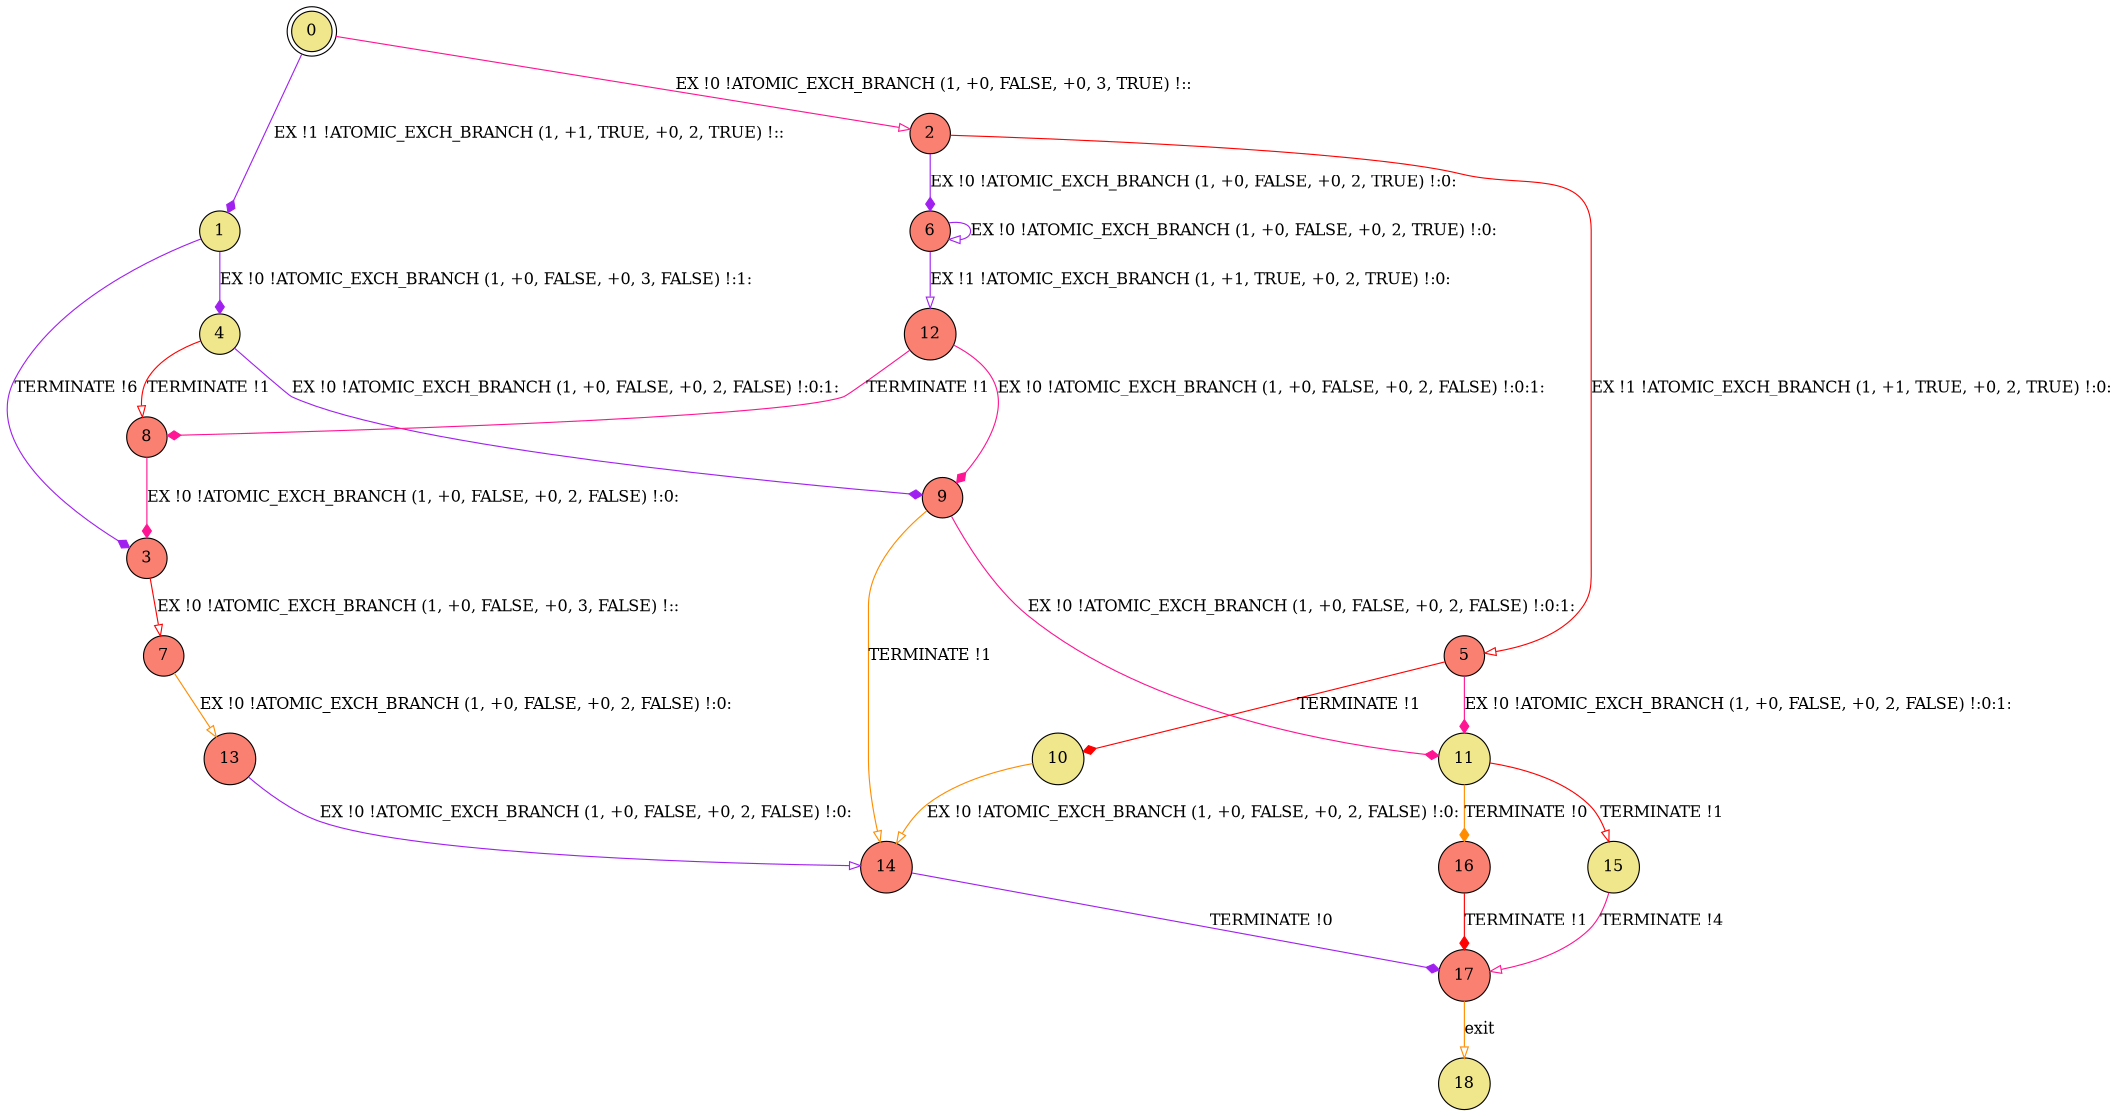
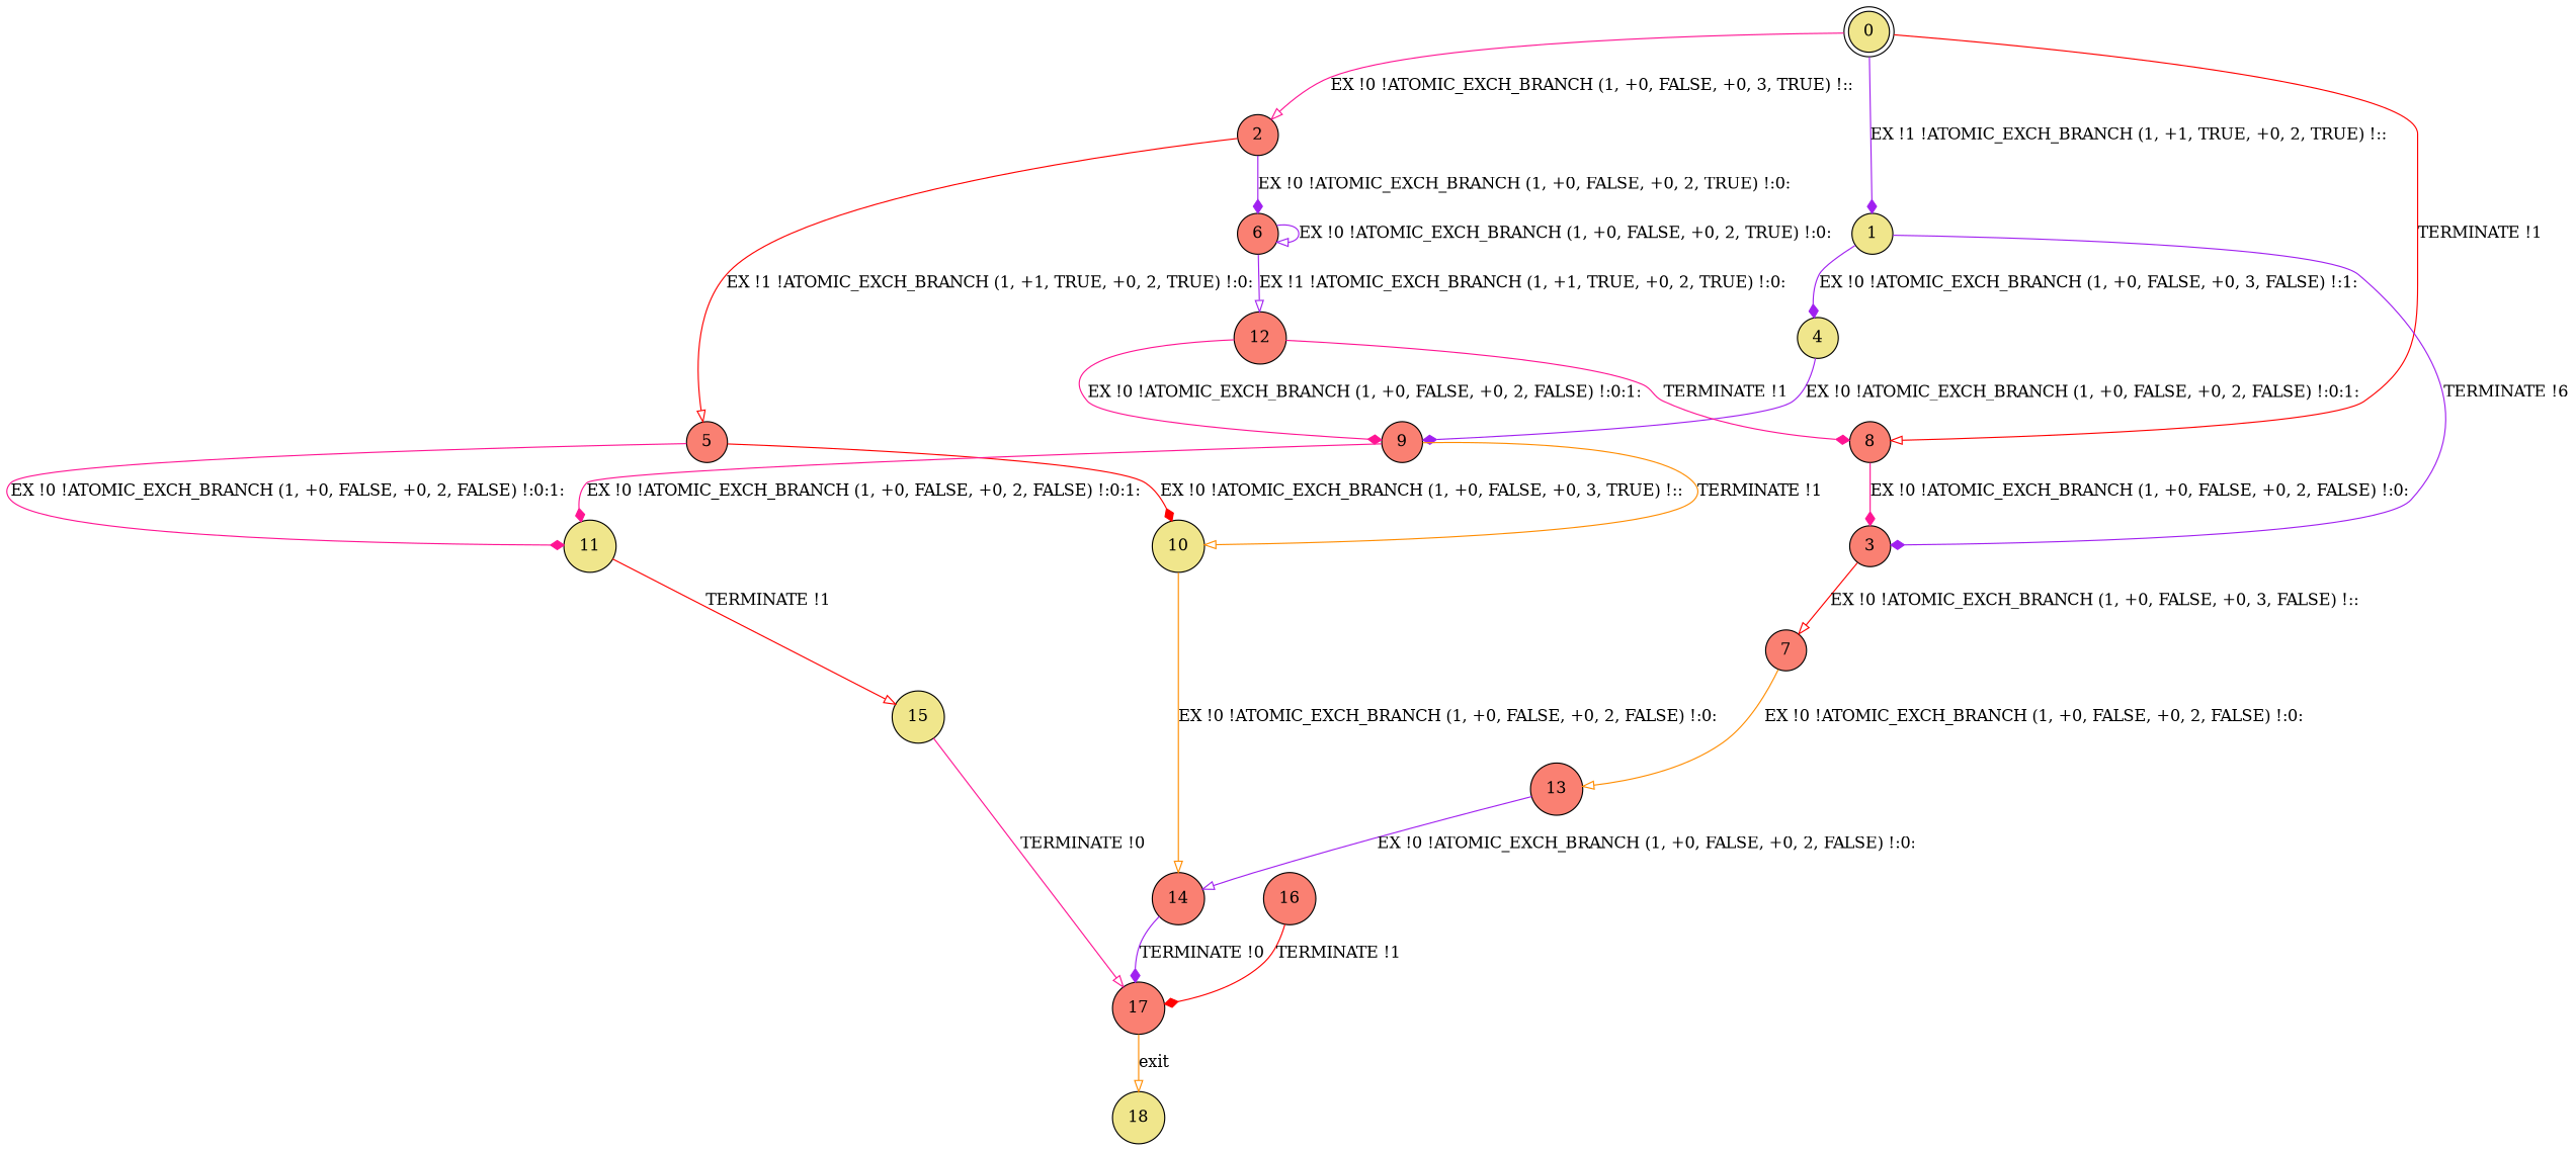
  digraph {
    node [fillcolor=salmon shape=circle style=filled]
    edge [arrowhead=diamond color=purple]
    0 [fillcolor=khaki peripheries=2]
    1 [fillcolor=khaki]
    2
    3
    4 [fillcolor=khaki]
    5
    6
    7
    8
    9
    10 [fillcolor=khaki]
    11 [fillcolor=khaki]
    12
    13
    14
    15 [fillcolor=khaki]
    16
    17
    18 [fillcolor=khaki]
    0 -> 1 [label="EX !1 !ATOMIC_EXCH_BRANCH (1, +1, TRUE, +0, 2, TRUE) !::"]
    0 -> 2 [arrowhead=onormal color=deeppink label="EX !0 !ATOMIC_EXCH_BRANCH (1, +0, FALSE, +0, 3, TRUE) !::"]
    1 -> 3 [label="TERMINATE !6"]
    1 -> 4 [label="EX !0 !ATOMIC_EXCH_BRANCH (1, +0, FALSE, +0, 3, FALSE) !:1:"]
    2 -> 5 [arrowhead=onormal color=red label="EX !1 !ATOMIC_EXCH_BRANCH (1, +1, TRUE, +0, 2, TRUE) !:0:"]
    2 -> 6 [label="EX !0 !ATOMIC_EXCH_BRANCH (1, +0, FALSE, +0, 2, TRUE) !:0:"]
    3 -> 7 [arrowhead=onormal color=red label="EX !0 !ATOMIC_EXCH_BRANCH (1, +0, FALSE, +0, 3, FALSE) !::"]
-   4 -> 8 [arrowhead=onormal color=red label="TERMINATE !1"]
+   0 -> 8 [arrowhead=onormal color=red label="TERMINATE !1"]
    4 -> 9 [label="EX !0 !ATOMIC_EXCH_BRANCH (1, +0, FALSE, +0, 2, FALSE) !:0:1:"]
-   5 -> 10 [color=red label="TERMINATE !1"]
+   5 -> 10 [color=red label="EX !0 !ATOMIC_EXCH_BRANCH (1, +0, FALSE, +0, 3, TRUE) !::"]
    5 -> 11 [color=deeppink label="EX !0 !ATOMIC_EXCH_BRANCH (1, +0, FALSE, +0, 2, FALSE) !:0:1:"]
    6 -> 6 [arrowhead=onormal label="EX !0 !ATOMIC_EXCH_BRANCH (1, +0, FALSE, +0, 2, TRUE) !:0:"]
    6 -> 12 [arrowhead=onormal label="EX !1 !ATOMIC_EXCH_BRANCH (1, +1, TRUE, +0, 2, TRUE) !:0:"]
    7 -> 13 [arrowhead=onormal color=darkorange label="EX !0 !ATOMIC_EXCH_BRANCH (1, +0, FALSE, +0, 2, FALSE) !:0:"]
    8 -> 3 [color=deeppink label="EX !0 !ATOMIC_EXCH_BRANCH (1, +0, FALSE, +0, 2, FALSE) !:0:"]
-   9 -> 14 [arrowhead=onormal color=darkorange label="TERMINATE !1"]
+   9 -> 10 [arrowhead=onormal color=darkorange label="TERMINATE !1"]
    9 -> 11 [color=deeppink label="EX !0 !ATOMIC_EXCH_BRANCH (1, +0, FALSE, +0, 2, FALSE) !:0:1:"]
    10 -> 14 [arrowhead=onormal color=darkorange label="EX !0 !ATOMIC_EXCH_BRANCH (1, +0, FALSE, +0, 2, FALSE) !:0:"]
    11 -> 15 [arrowhead=onormal color=red label="TERMINATE !1"]
-   11 -> 16 [color=darkorange label="TERMINATE !0"]
    12 -> 8 [color=deeppink label="TERMINATE !1"]
    12 -> 9 [color=deeppink label="EX !0 !ATOMIC_EXCH_BRANCH (1, +0, FALSE, +0, 2, FALSE) !:0:1:"]
    13 -> 14 [arrowhead=onormal label="EX !0 !ATOMIC_EXCH_BRANCH (1, +0, FALSE, +0, 2, FALSE) !:0:"]
    14 -> 17 [label="TERMINATE !0"]
-   15 -> 17 [arrowhead=onormal color=deeppink label="TERMINATE !4"]
+   15 -> 17 [arrowhead=onormal color=deeppink label="TERMINATE !0"]
    16 -> 17 [color=red label="TERMINATE !1"]
    17 -> 18 [arrowhead=onormal color=darkorange label=exit]
  }
